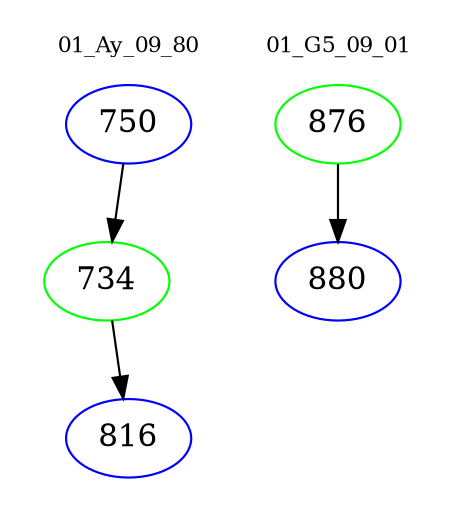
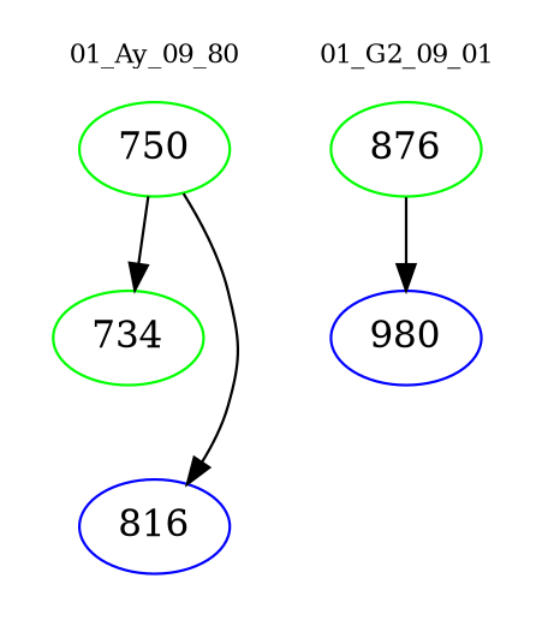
  digraph {
    node [color=green]
    edge [color=black]
-   n1 [color=blue label=750]
+   n1 [label=750]
    n2 [label=734]
    n3 [color=blue label=816]
    n4 [label=876]
-   n5 [color=blue label=880]
+   n5 [color=blue label=980]
    subgraph cluster_1 {
      color=white
      fontsize=10
      label="01_Ay_09_80"
      n1
      n2
      n3
    }
    subgraph cluster_2 {
      color=white
      fontsize=10
-     label="01_G5_09_01"
+     label="01_G2_09_01"
      n4
      n5
    }
    n1 -> n2
-   n2 -> n3
+   n1 -> n3
    n4 -> n5
  }
